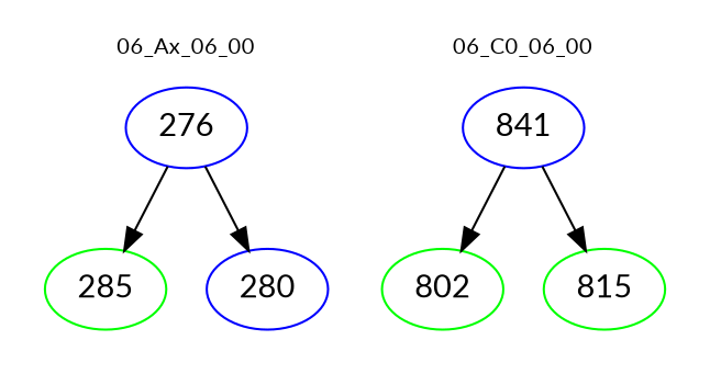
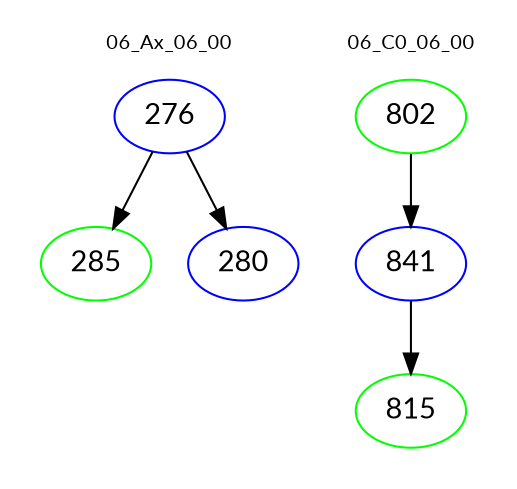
  digraph {
    fontname=Lato
    node [color=blue fontname=Lato]
    edge [color=black fontname=Lato]
    n1 [label=276]
    n2 [color=green label=285]
    n3 [label=280]
    n4 [label=841]
    n5 [color=green label=802]
    n6 [color=green label=815]
    subgraph cluster_1 {
      color=white
      fontsize=10
      label="06_Ax_06_00"
      n1
      n2
      n3
    }
    subgraph cluster_2 {
      color=white
      fontsize=10
      label="06_C0_06_00"
      n4
      n5
      n6
    }
    n1 -> n2
    n1 -> n3
-   n4 -> n5
+   n5 -> n4
    n4 -> n6
  }
